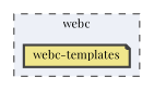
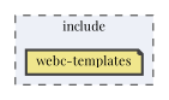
  digraph {
    compound=true
    fontname="Playfair Display"
    n1 [color=grey25 fillcolor=khaki fontname="Playfair Display" fontsize=10 height=0.2 label="webc-templates" shape=note style="filled,bold" width=0.4]
    subgraph cluster_1 {
      bgcolor="#edf0f7"
      fontsize=10
-     label=webc
+     label=include
      pencolor=grey25
      style="filled,dashed"
      n1
    }
  }
